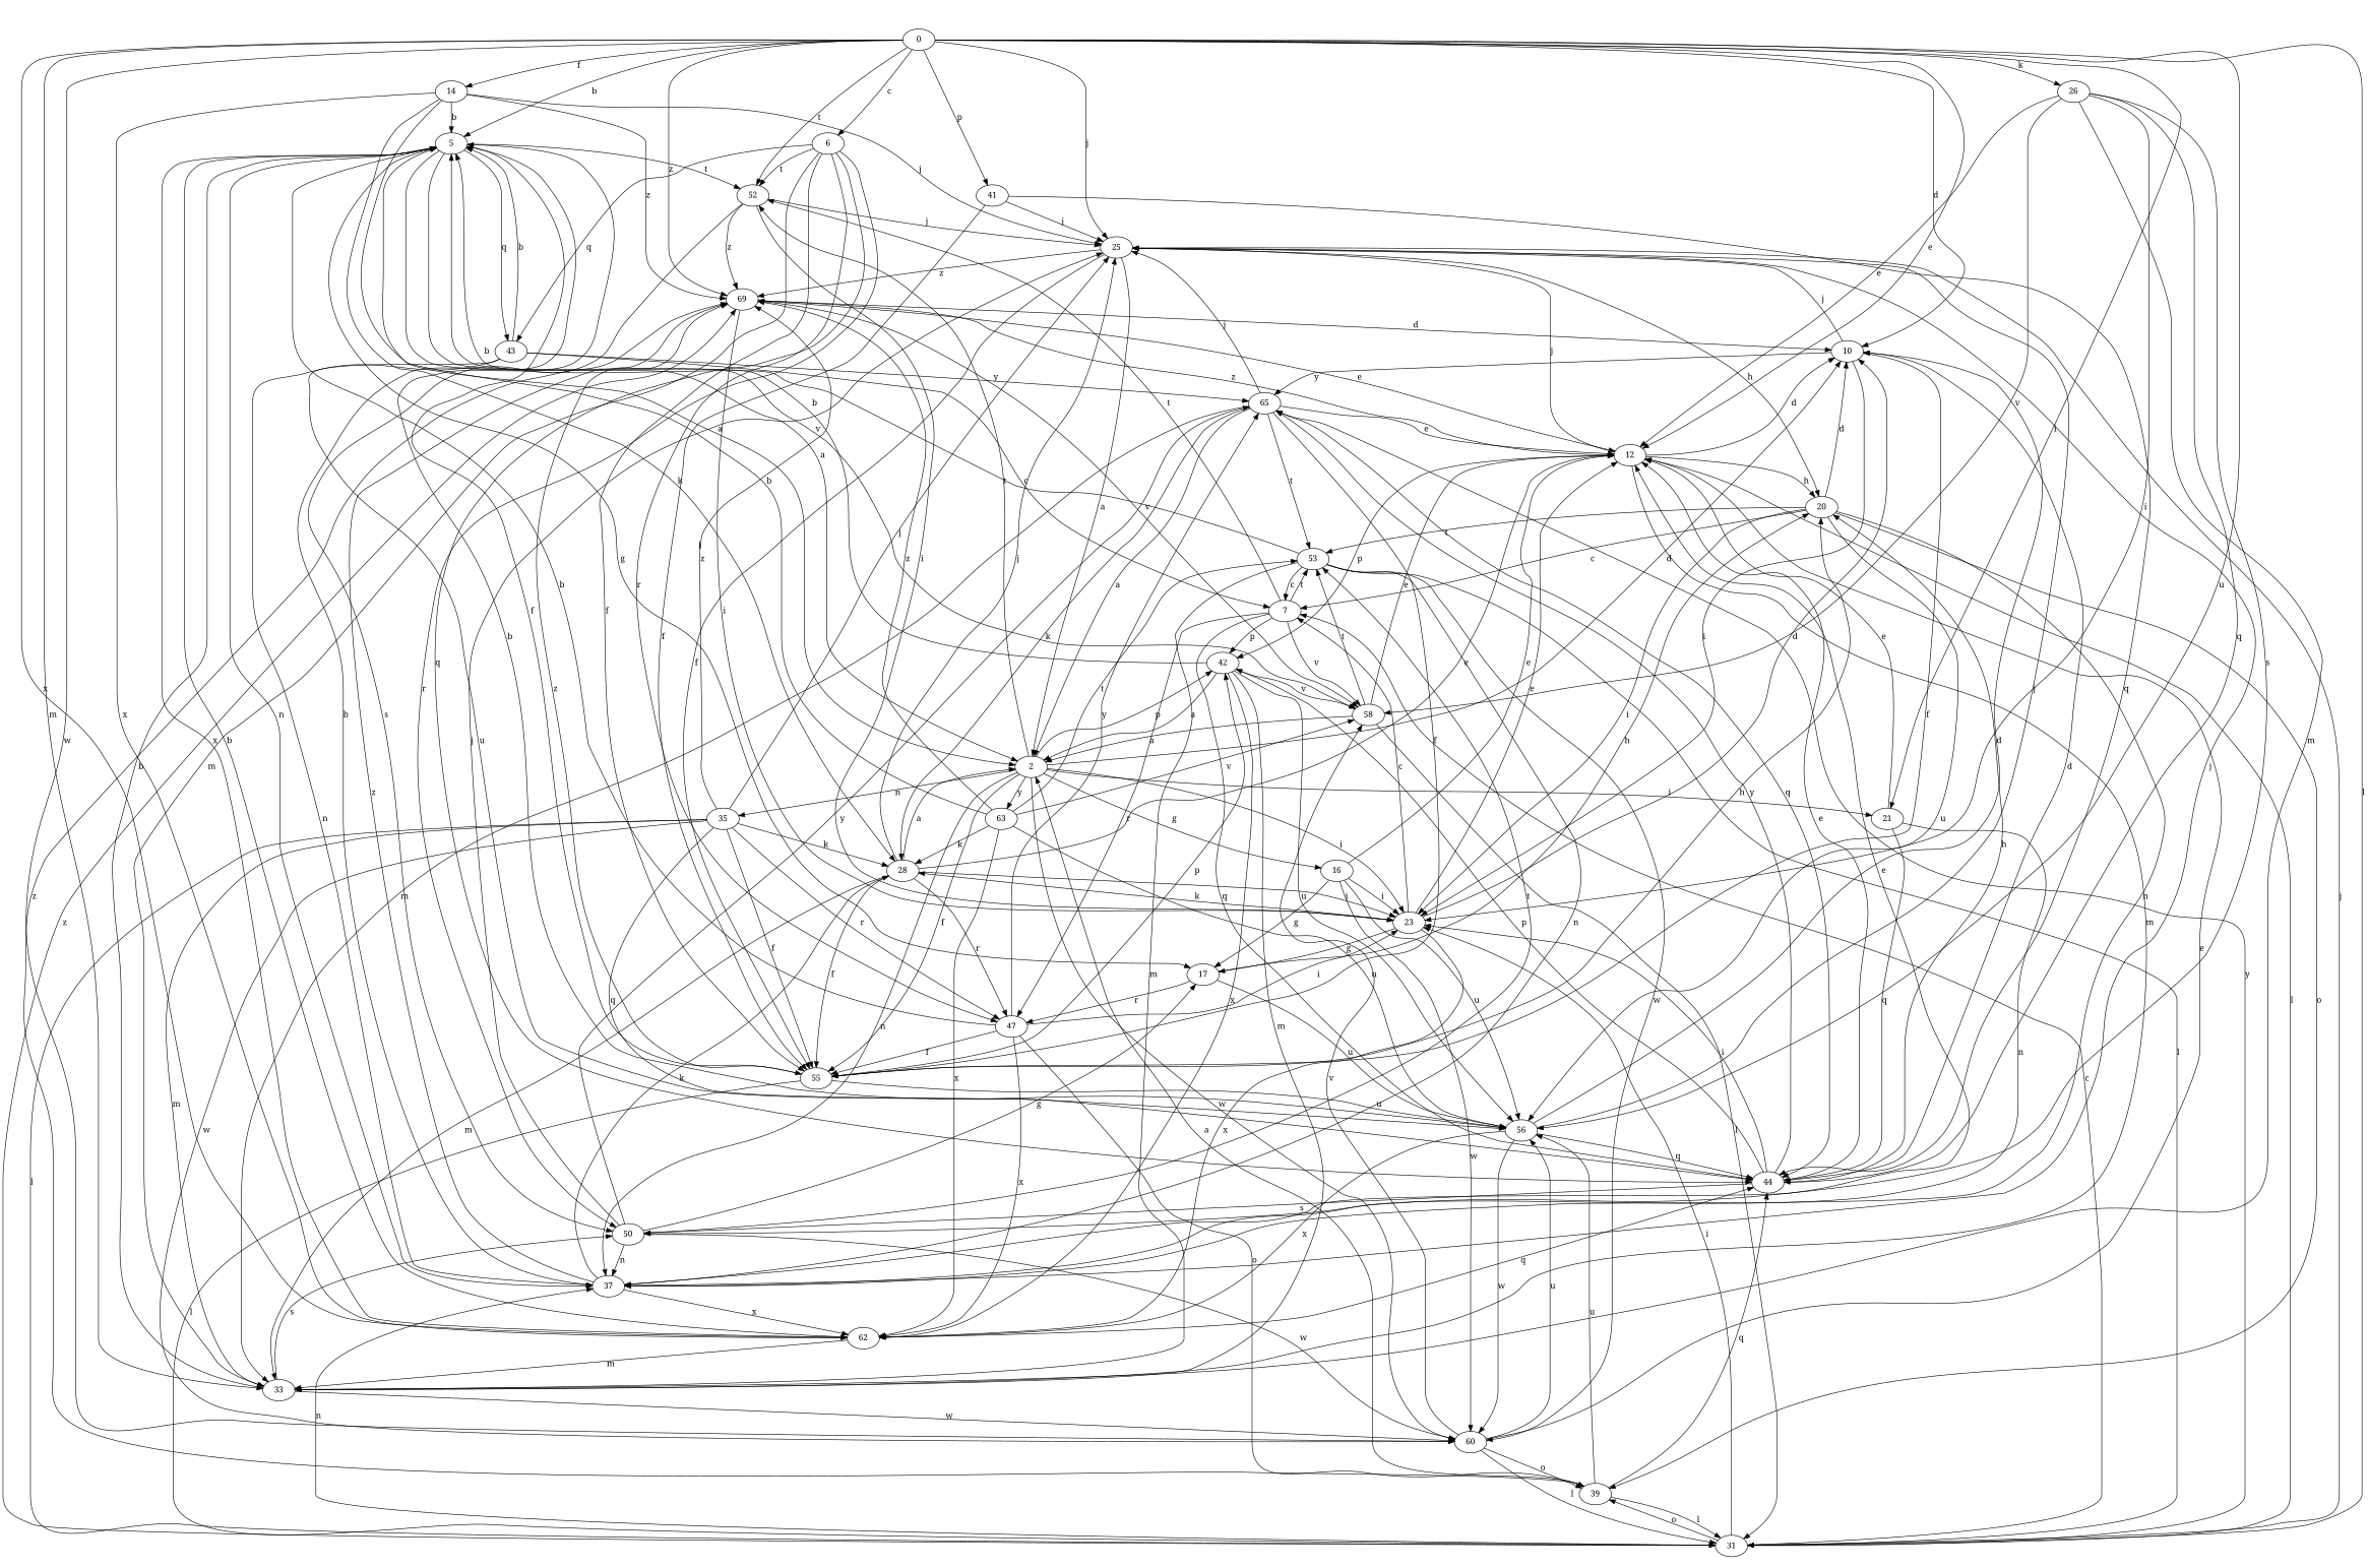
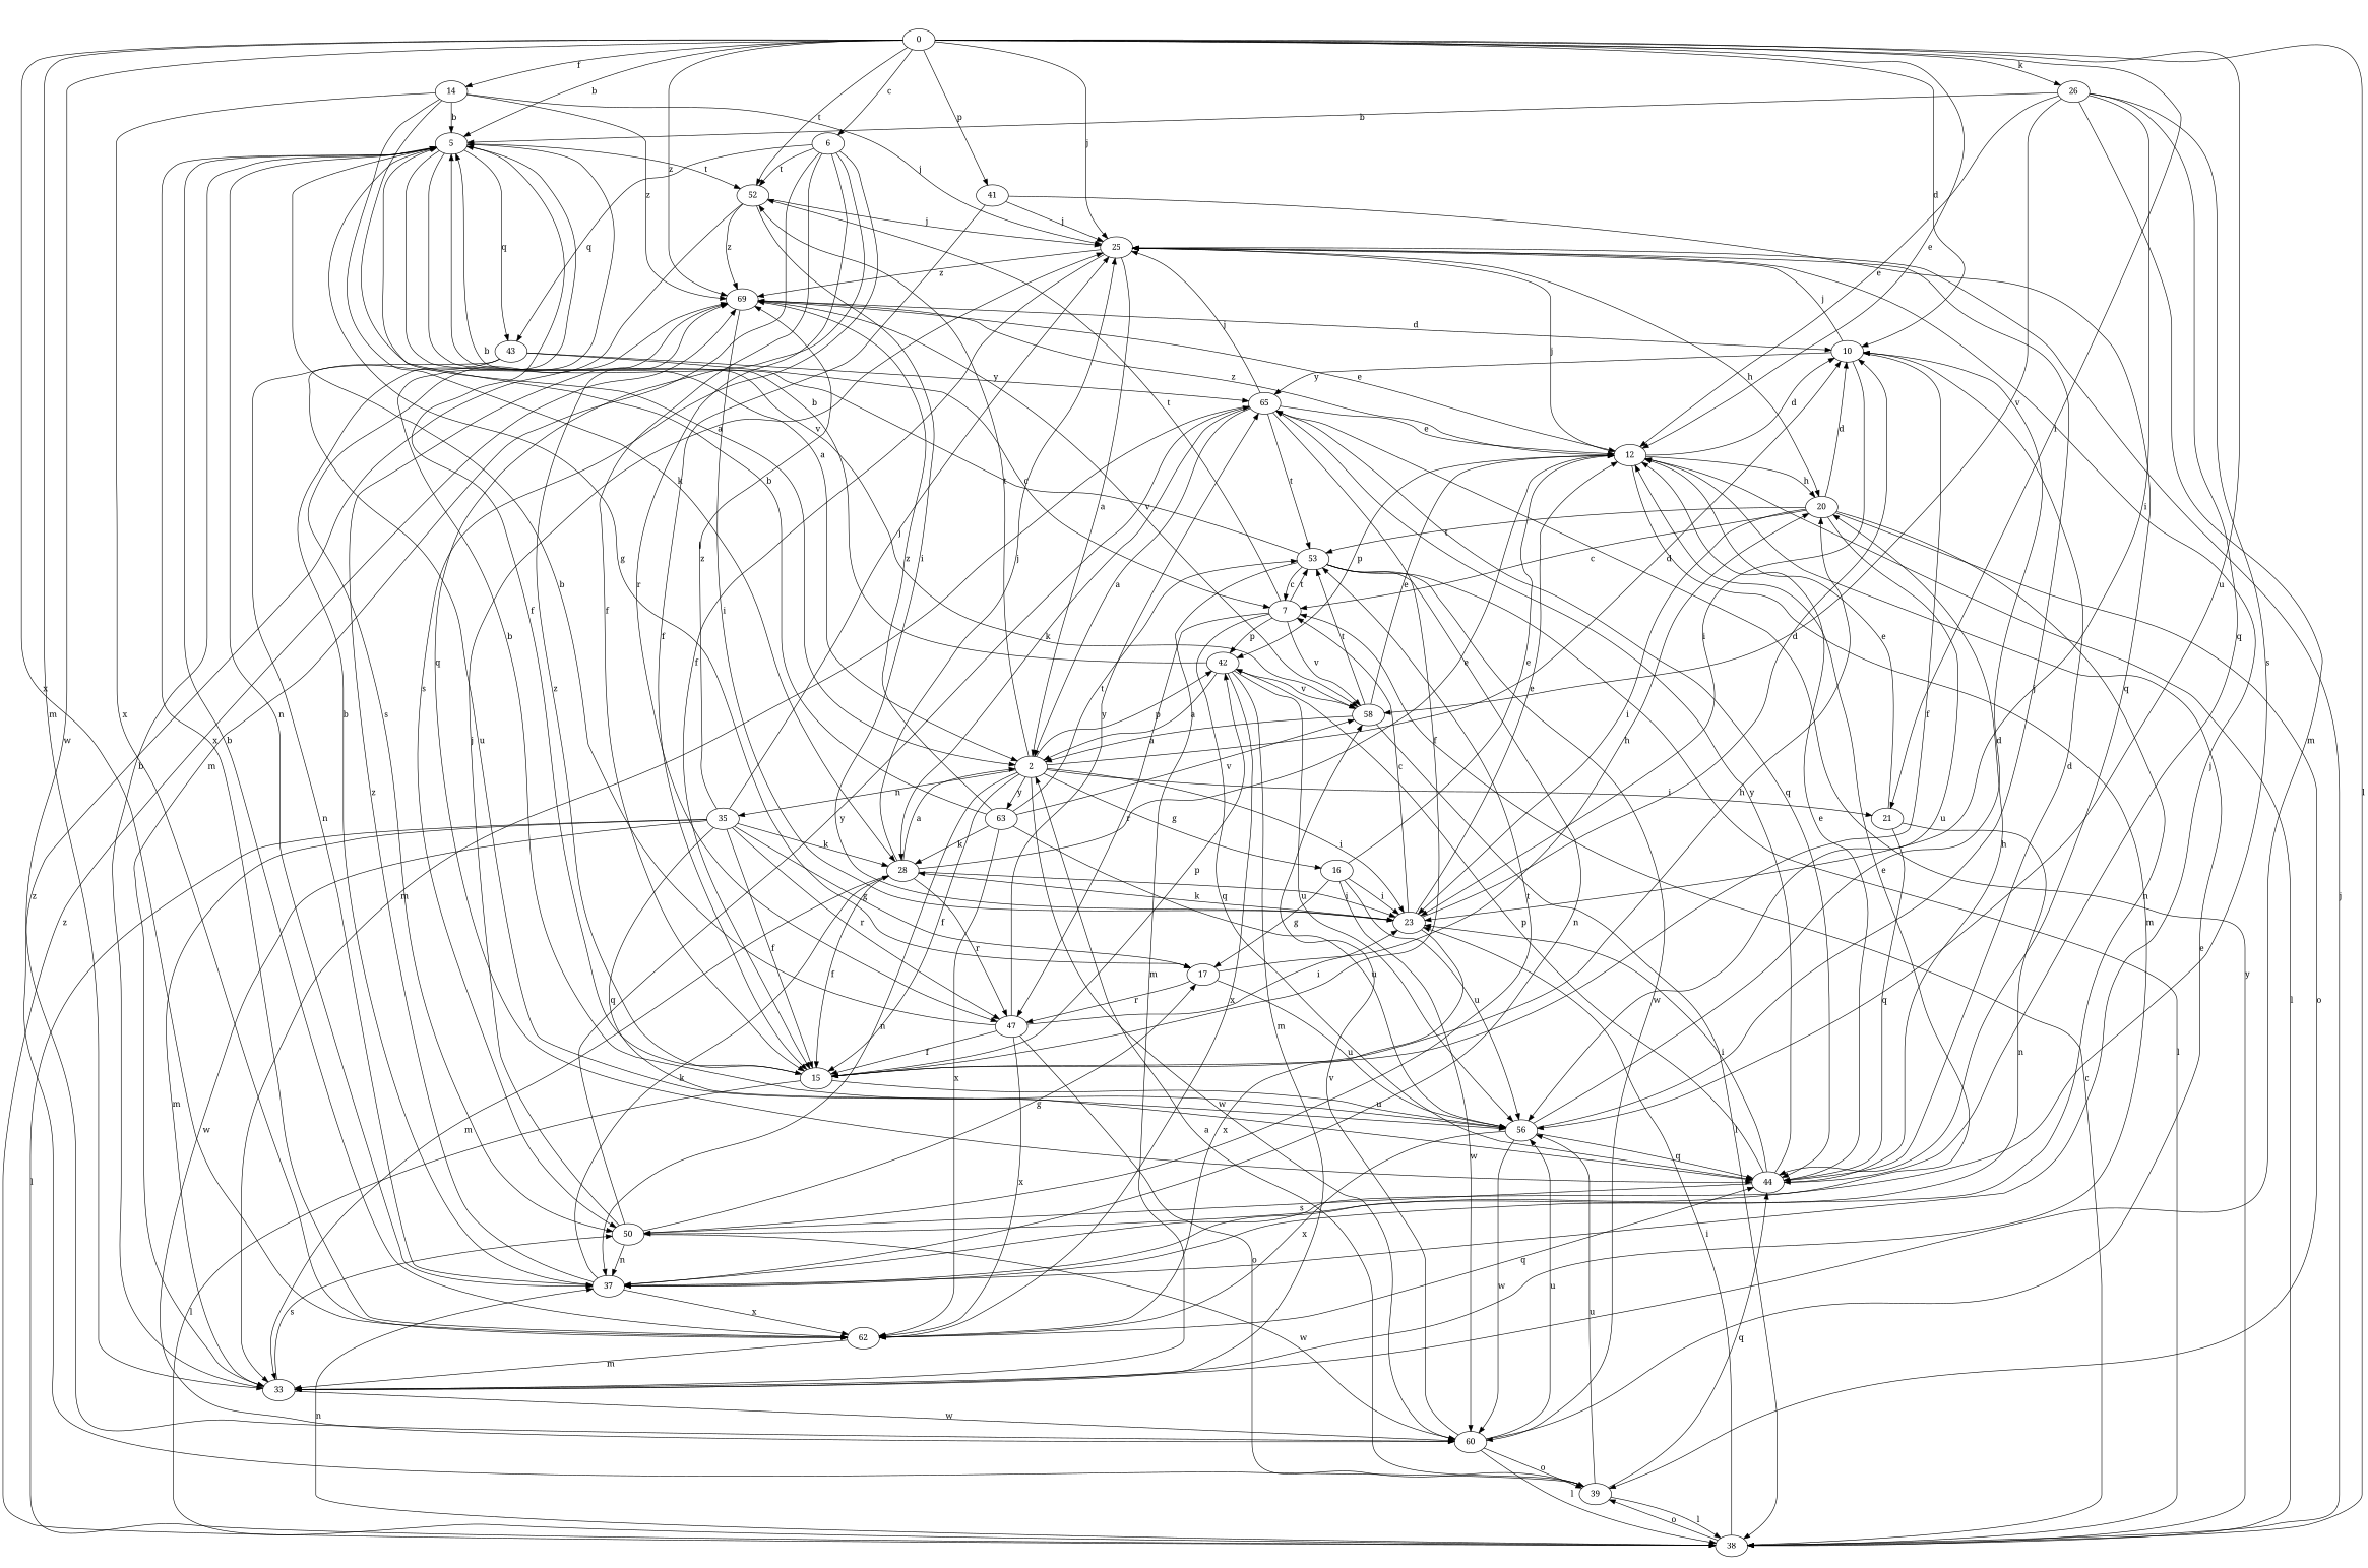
  strict digraph {
    fontname="Noto Serif"
    node [fontname="Noto Serif"]
    edge [fontname="Noto Serif"]
    0
    5
    6
    10
    12
    14
    21
    25
    26
-   31
+   31 [label=38]
    33
    41
    52
    56
    60
    62
    69
    2
-   15 [label=55]
+   15
    37
    17
    43
    58
    44
    47
    50
    23
    65
    42
    20
    28
    7
    39
    16
    35
    63
    53
    0 -> 5 [label=b]
    0 -> 6 [label=c]
    0 -> 10 [label=d]
    0 -> 12 [label=e]
    0 -> 14 [label=f]
    0 -> 21 [label=i]
    0 -> 25 [label=j]
    0 -> 26 [label=k]
    0 -> 31 [label=l]
    0 -> 33 [label=m]
    0 -> 41 [label=p]
    0 -> 52 [label=t]
    0 -> 56 [label=u]
    0 -> 60 [label=w]
    0 -> 62 [label=x]
    0 -> 69 [label=z]
    5 -> 52 [label=t]
    5 -> 62 [label=x]
    5 -> 2 [label=a]
    5 -> 15 [label=f]
    5 -> 37 [label=n]
    5 -> 17 [label=g]
    5 -> 43 [label=q]
    5 -> 58 [label=v]
    6 -> 33 [label=m]
    6 -> 52 [label=t]
    6 -> 15 [label=f]
    6 -> 43 [label=q]
    6 -> 44 [label=q]
    6 -> 47 [label=r]
-   6 -> 50 [label=r]
+   6 -> 50 [label=s]
    10 -> 25 [label=j]
    10 -> 15 [label=f]
    10 -> 23 [label=i]
    10 -> 65 [label=y]
    12 -> 10 [label=d]
    12 -> 25 [label=j]
    12 -> 31 [label=l]
    12 -> 33 [label=m]
    12 -> 69 [label=z]
    12 -> 42 [label=p]
    12 -> 20 [label=h]
    14 -> 5 [label=b]
    14 -> 25 [label=j]
    14 -> 62 [label=x]
    14 -> 69 [label=z]
    14 -> 2 [label=a]
    14 -> 28 [label=k]
    21 -> 12 [label=e]
    21 -> 37 [label=n]
    21 -> 44 [label=q]
    25 -> 69 [label=z]
    25 -> 2 [label=a]
    25 -> 15 [label=f]
    25 -> 20 [label=h]
    26 -> 12 [label=e]
    26 -> 33 [label=m]
    26 -> 58 [label=v]
    26 -> 44 [label=q]
    26 -> 50 [label=s]
    26 -> 23 [label=i]
    31 -> 25 [label=j]
    31 -> 69 [label=z]
    31 -> 37 [label=n]
    31 -> 23 [label=i]
    31 -> 65 [label=y]
    31 -> 7 [label=c]
    31 -> 39 [label=o]
    33 -> 5 [label=b]
    33 -> 60 [label=w]
    33 -> 50 [label=s]
    41 -> 25 [label=j]
    41 -> 15 [label=f]
    41 -> 44 [label=q]
    52 -> 25 [label=j]
    52 -> 69 [label=z]
    52 -> 50 [label=s]
    52 -> 23 [label=i]
    56 -> 5 [label=b]
    56 -> 10 [label=d]
    56 -> 25 [label=j]
    56 -> 60 [label=w]
    56 -> 62 [label=x]
    56 -> 44 [label=q]
    60 -> 12 [label=e]
    60 -> 31 [label=l]
    60 -> 56 [label=u]
    60 -> 58 [label=v]
    60 -> 39 [label=o]
    62 -> 5 [label=b]
    62 -> 33 [label=m]
    62 -> 44 [label=q]
    69 -> 10 [label=d]
    69 -> 12 [label=e]
    69 -> 58 [label=v]
    69 -> 23 [label=i]
    2 -> 10 [label=d]
    2 -> 21 [label=i]
    2 -> 52 [label=t]
    2 -> 60 [label=w]
    2 -> 15 [label=f]
    2 -> 37 [label=n]
    2 -> 23 [label=i]
    2 -> 42 [label=p]
    2 -> 16 [label=g]
    2 -> 35 [label=n]
    2 -> 63 [label=y]
    15 -> 31 [label=l]
    15 -> 56 [label=u]
    15 -> 69 [label=z]
    15 -> 42 [label=p]
    15 -> 20 [label=h]
    37 -> 5 [label=b]
    37 -> 12 [label=e]
    37 -> 25 [label=j]
    37 -> 62 [label=x]
    37 -> 69 [label=z]
    37 -> 28 [label=k]
    17 -> 56 [label=u]
    17 -> 47 [label=r]
    17 -> 20 [label=h]
-   43 -> 5 [label=b]
+   26 -> 5 [label=b]
    43 -> 56 [label=u]
    43 -> 37 [label=n]
    43 -> 65 [label=y]
    43 -> 7 [label=c]
    58 -> 12 [label=e]
    58 -> 31 [label=l]
    58 -> 2 [label=a]
    58 -> 53 [label=t]
    44 -> 10 [label=d]
    44 -> 12 [label=e]
    44 -> 50 [label=s]
    44 -> 23 [label=i]
    44 -> 65 [label=y]
    44 -> 42 [label=p]
    44 -> 20 [label=h]
    47 -> 5 [label=b]
    47 -> 62 [label=x]
    47 -> 15 [label=f]
    47 -> 23 [label=i]
    47 -> 65 [label=y]
    47 -> 39 [label=o]
    50 -> 25 [label=j]
    50 -> 60 [label=w]
    50 -> 37 [label=n]
    50 -> 17 [label=g]
    50 -> 65 [label=y]
    50 -> 53 [label=t]
    23 -> 10 [label=d]
    23 -> 12 [label=e]
    23 -> 62 [label=x]
    23 -> 28 [label=k]
    23 -> 7 [label=c]
    65 -> 12 [label=e]
    65 -> 25 [label=j]
    65 -> 33 [label=m]
    65 -> 2 [label=a]
    65 -> 15 [label=f]
    65 -> 44 [label=q]
    65 -> 28 [label=k]
    65 -> 53 [label=t]
    42 -> 5 [label=b]
    42 -> 33 [label=m]
    42 -> 56 [label=u]
    42 -> 62 [label=x]
    42 -> 2 [label=a]
    42 -> 58 [label=v]
    20 -> 10 [label=d]
    20 -> 56 [label=u]
    20 -> 37 [label=n]
    20 -> 23 [label=i]
    20 -> 7 [label=c]
    20 -> 39 [label=o]
    20 -> 53 [label=t]
    28 -> 12 [label=e]
    28 -> 25 [label=j]
    28 -> 33 [label=m]
    28 -> 2 [label=a]
    28 -> 15 [label=f]
    28 -> 47 [label=r]
    28 -> 23 [label=i]
    7 -> 52 [label=t]
    7 -> 58 [label=v]
    7 -> 44 [label=q]
    7 -> 47 [label=r]
    7 -> 42 [label=p]
    7 -> 53 [label=t]
    39 -> 31 [label=l]
    39 -> 56 [label=u]
    39 -> 69 [label=z]
    39 -> 2 [label=a]
    39 -> 44 [label=q]
    16 -> 12 [label=e]
    16 -> 56 [label=u]
    16 -> 60 [label=w]
    16 -> 17 [label=g]
    16 -> 23 [label=i]
    35 -> 25 [label=j]
    35 -> 31 [label=l]
    35 -> 33 [label=m]
    35 -> 60 [label=w]
    35 -> 69 [label=z]
    35 -> 15 [label=f]
-   23 -> 17 [label=g]
+   35 -> 17 [label=g]
    35 -> 44 [label=q]
    35 -> 47 [label=r]
    35 -> 28 [label=k]
    63 -> 5 [label=b]
    63 -> 56 [label=u]
    63 -> 62 [label=x]
    63 -> 69 [label=z]
    63 -> 58 [label=v]
    63 -> 28 [label=k]
    63 -> 53 [label=t]
    53 -> 5 [label=b]
    53 -> 31 [label=l]
    53 -> 33 [label=m]
    53 -> 60 [label=w]
    53 -> 37 [label=n]
    53 -> 7 [label=c]
  }
